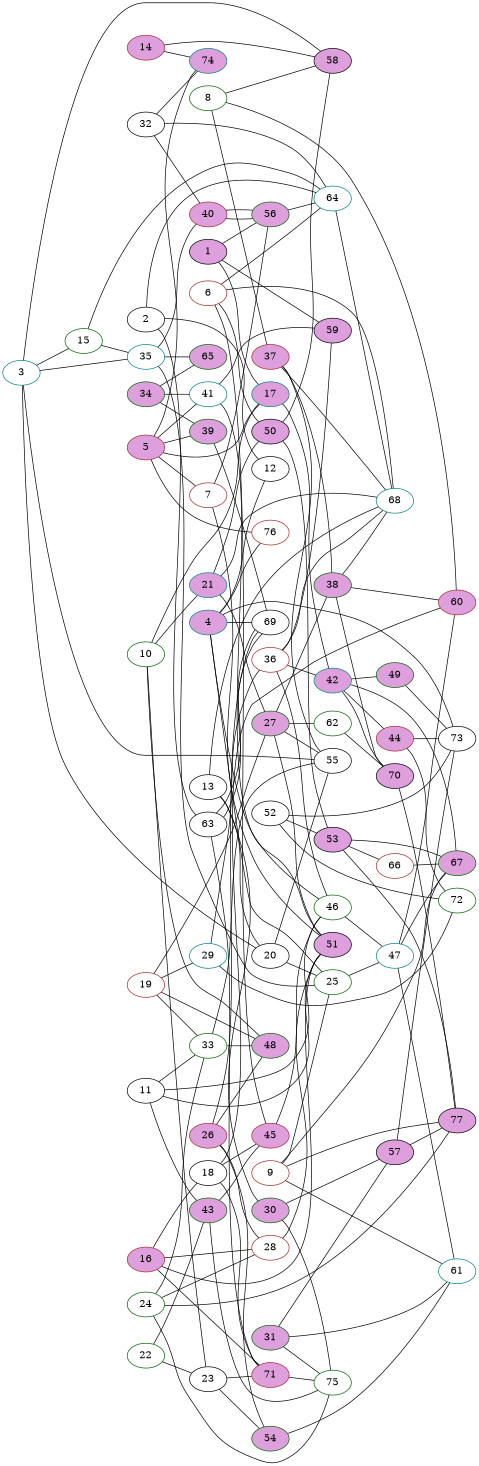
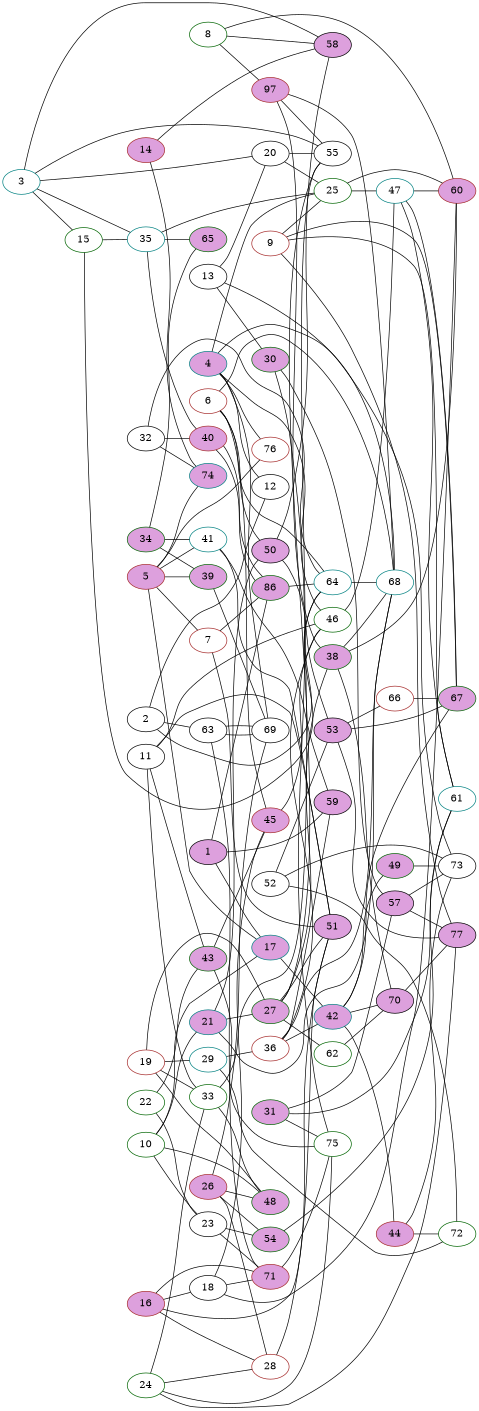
  graph {
    rankdir=LR
    node [color=darkgreen fillcolor=white style=filled]
    1 [color=black fillcolor=plum]
    17 [color=teal fillcolor=plum]
-   56 [fillcolor=plum]
+   56 [fillcolor=plum label=86]
    59 [color=black fillcolor=plum]
    42 [color=teal fillcolor=plum]
    64 [color=teal]
    2 [color=black]
    12 [color=black]
    63 [color=black]
    69 [color=black]
    71 [color=brown fillcolor=plum]
    68 [color=teal]
    3 [color=teal]
    15
    20 [color=black]
    35 [color=teal]
    55 [color=black]
    58 [color=black fillcolor=plum]
    25
    40 [color=brown fillcolor=plum]
    65 [fillcolor=plum]
    4 [color=teal fillcolor=plum]
    46
    73 [color=black]
    76 [color=brown]
    60 [color=brown fillcolor=plum]
    47 [color=teal]
    5 [color=brown fillcolor=plum]
    7 [color=brown]
    39 [fillcolor=plum]
    41 [color=teal]
    74 [color=teal fillcolor=plum]
    51 [color=black fillcolor=plum]
    6 [color=brown]
    50 [color=black fillcolor=plum]
    45 [color=brown fillcolor=plum]
    53 [color=black fillcolor=plum]
    8
-   37 [color=brown fillcolor=plum]
+   37 [color=brown fillcolor=plum label=97]
    38 [fillcolor=plum]
    9 [color=brown]
    61 [color=teal]
    67 [fillcolor=plum]
    77 [color=black fillcolor=plum]
    10
    21 [color=teal fillcolor=plum]
    23 [color=black]
    48 [fillcolor=plum]
    27 [fillcolor=plum]
    54 [fillcolor=plum]
    11 [color=black]
    33
    43 [fillcolor=plum]
    75
    13 [color=black]
    30 [fillcolor=plum]
    57 [color=black fillcolor=plum]
    14 [color=brown fillcolor=plum]
    16 [color=brown fillcolor=plum]
    18 [color=black]
    28 [color=brown]
    70 [color=black fillcolor=plum]
    44 [color=brown fillcolor=plum]
    49 [fillcolor=plum]
    19 [color=brown]
    29 [color=teal]
    62
    36 [color=brown]
    72
    22
    24
    26 [color=brown fillcolor=plum]
    31 [fillcolor=plum]
    32 [color=black]
    34 [fillcolor=plum]
    66 [color=brown]
    52 [color=black]
    1 -- 17
    1 -- 56
    1 -- 59
    17 -- 42
    56 -- 64
    42 -- 67
    42 -- 70
    42 -- 44
    42 -- 49
    64 -- 68
    2 -- 64
    2 -- 12
    2 -- 63
    63 -- 69
    63 -- 69
    63 -- 71
    71 -- 75
    3 -- 15
    3 -- 20
    3 -- 35
    3 -- 55
    3 -- 58
    15 -- 64
    15 -- 35
    20 -- 55
    20 -- 25
    35 -- 25
    35 -- 40
    35 -- 65
+   25 -- 60
    25 -- 47
    40 -- 56
    40 -- 56
    4 -- 12
    4 -- 69
    4 -- 25
    4 -- 46
    4 -- 73
    4 -- 76
    46 -- 47
    47 -- 60
    47 -- 61
    47 -- 67
    5 -- 17
    5 -- 76
    5 -- 7
    5 -- 39
    5 -- 41
    5 -- 74
    7 -- 56
    7 -- 51
    39 -- 69
    41 -- 59
    41 -- 51
    6 -- 64
    6 -- 68
    6 -- 50
    6 -- 45
    50 -- 58
    50 -- 53
    45 -- 46
    53 -- 67
    53 -- 77
    53 -- 66
    8 -- 58
    8 -- 60
    8 -- 37
    37 -- 68
    37 -- 55
    37 -- 38
    38 -- 68
    38 -- 60
    38 -- 70
    9 -- 25
    9 -- 61
    9 -- 67
    9 -- 77
    10 -- 17
    10 -- 21
    10 -- 23
    10 -- 48
    21 -- 68
    21 -- 50
    21 -- 27
    23 -- 71
    23 -- 54
    27 -- 55
    27 -- 51
    27 -- 38
    27 -- 62
    54 -- 61
    11 -- 46
    11 -- 51
    11 -- 33
    11 -- 43
    33 -- 55
    33 -- 48
    43 -- 45
    43 -- 75
    13 -- 68
    13 -- 20
    13 -- 30
    30 -- 75
    30 -- 57
    57 -- 73
    57 -- 77
    14 -- 58
    14 -- 74
    16 -- 71
    16 -- 51
    16 -- 18
    16 -- 28
    18 -- 71
    18 -- 60
    18 -- 45
    28 -- 51
    70 -- 77
    44 -- 73
    44 -- 72
    49 -- 73
    19 -- 48
    19 -- 27
    19 -- 33
    19 -- 29
    29 -- 36
    29 -- 72
    62 -- 70
    36 -- 59
    36 -- 42
    36 -- 68
    36 -- 46
    22 -- 23
    22 -- 43
    24 -- 77
    24 -- 33
    24 -- 75
    24 -- 28
    26 -- 69
    26 -- 48
    26 -- 54
    26 -- 28
    31 -- 61
    31 -- 75
    31 -- 57
    32 -- 64
    32 -- 40
    32 -- 74
    34 -- 65
    34 -- 39
    34 -- 41
    66 -- 67
    52 -- 73
    52 -- 53
    52 -- 72
  }
